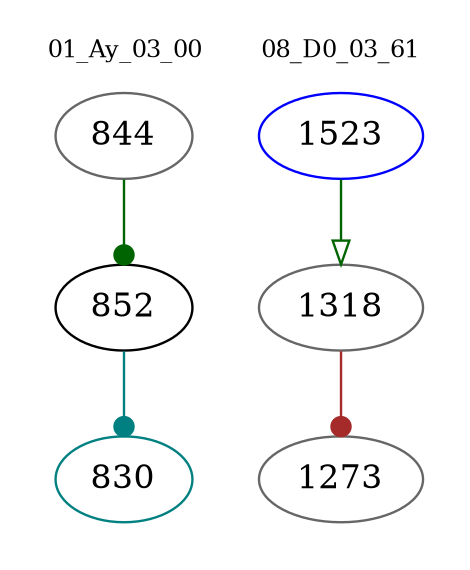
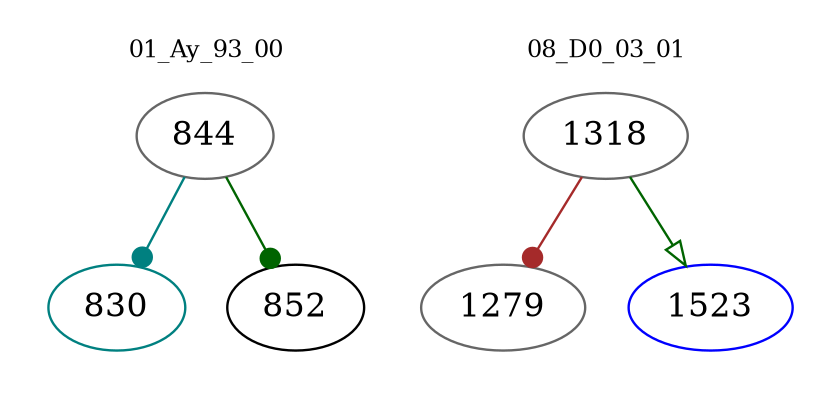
  digraph {
    node [color=gray40]
    edge [arrowhead=dot color=darkgreen]
    n1 [label=844]
    n2 [color=teal label=830]
    n3 [color=black label=852]
    n4 [label=1318]
-   n5 [label=1273]
+   n5 [label=1279]
    n6 [color=blue label=1523]
    subgraph cluster_1 {
      color=white
      fontsize=10
-     label="01_Ay_03_00"
+     label="01_Ay_93_00"
      n1
      n2
      n3
    }
    subgraph cluster_2 {
      color=white
      fontsize=10
-     label="08_D0_03_61"
+     label="08_D0_03_01"
      n4
      n5
      n6
    }
-   n3 -> n2 [color=teal]
+   n1 -> n2 [color=teal]
    n1 -> n3
    n4 -> n5 [color=brown]
-   n6 -> n4 [arrowhead=onormal]
+   n4 -> n6 [arrowhead=onormal]
  }
